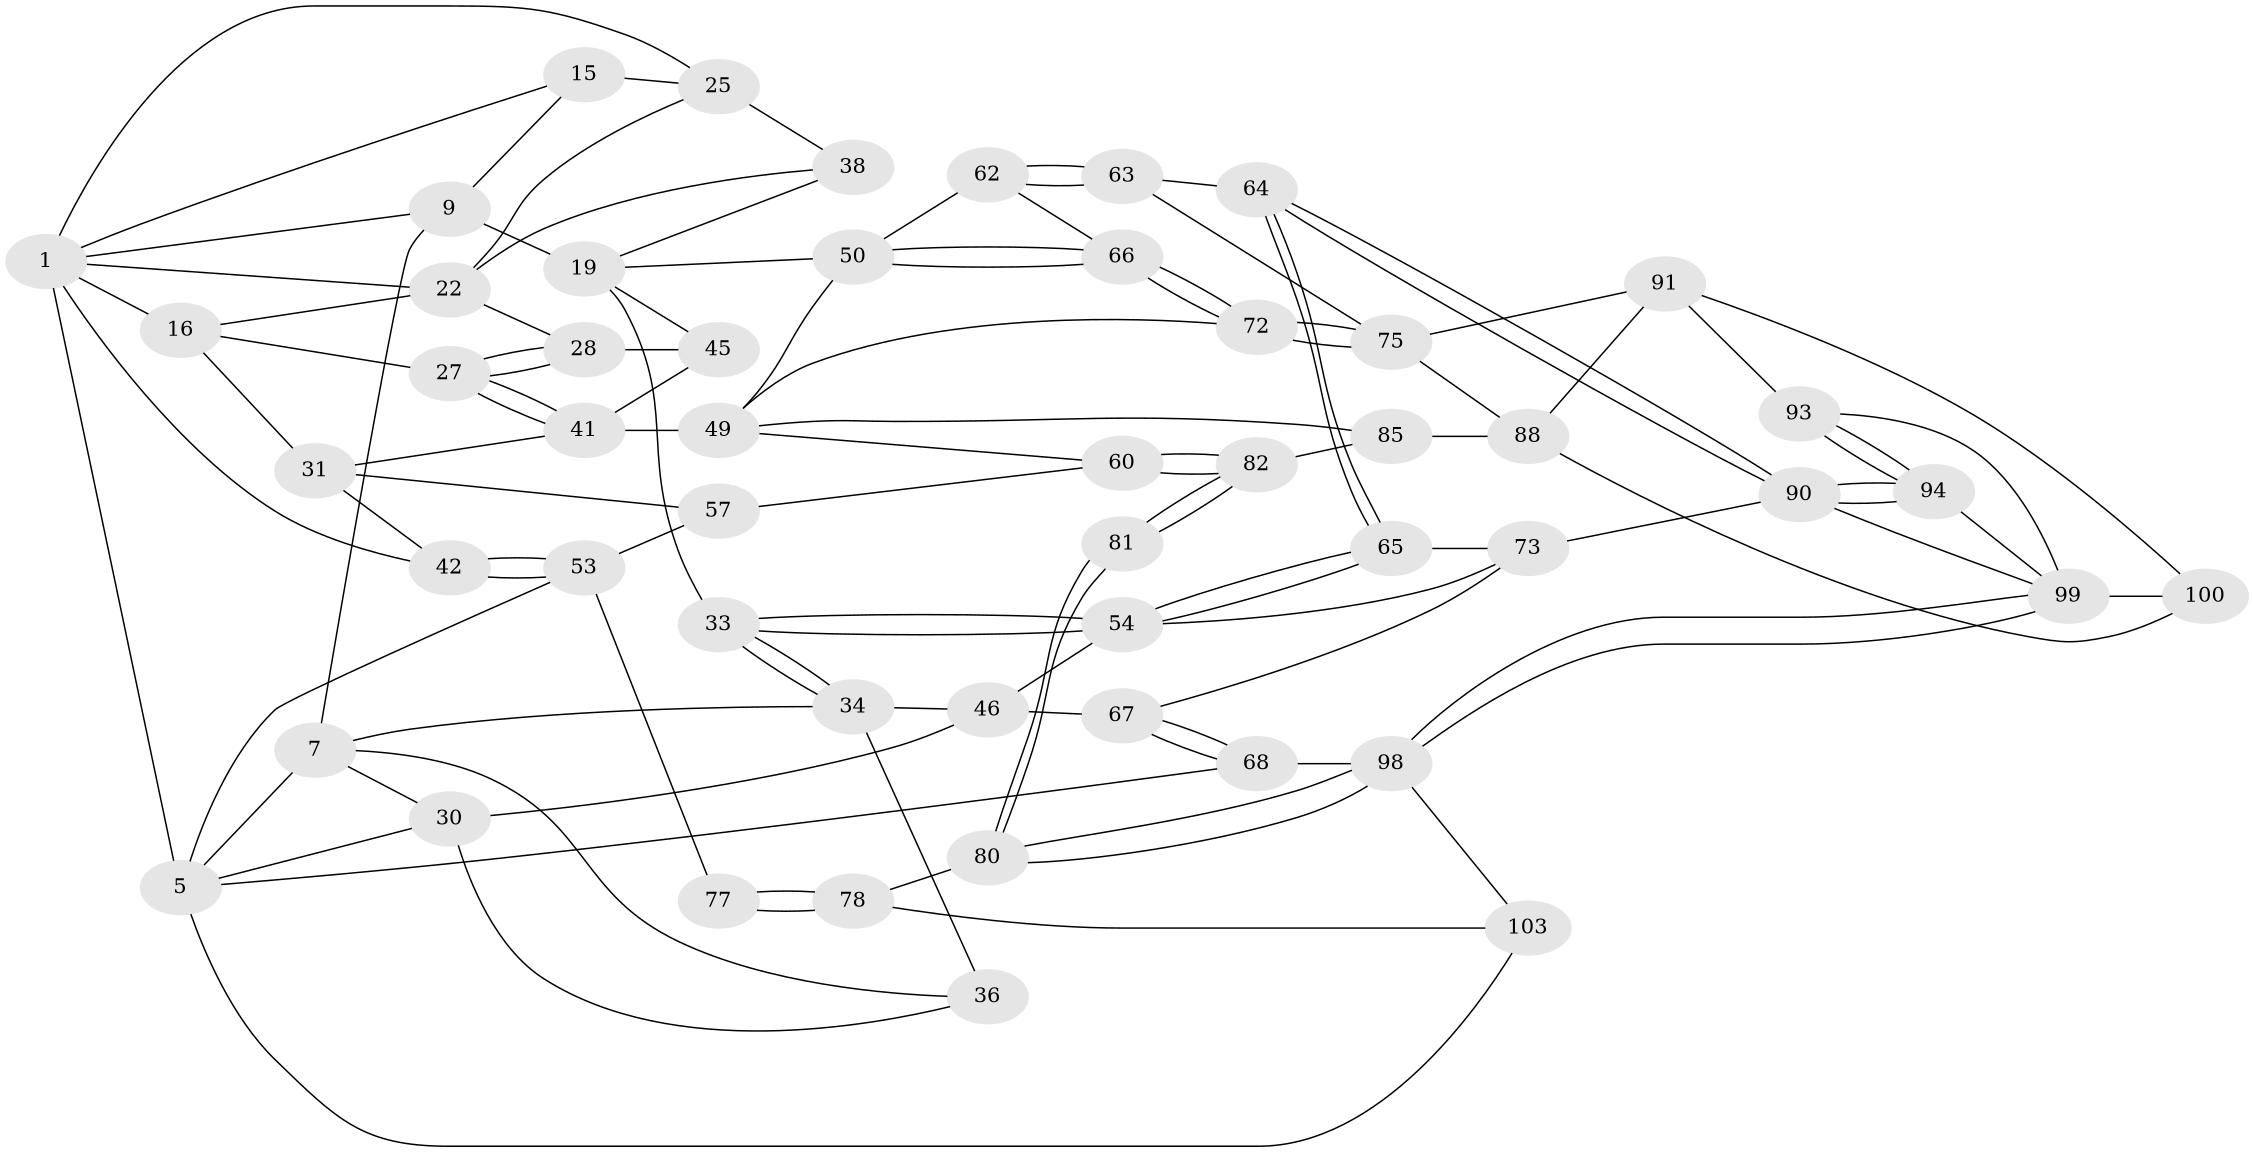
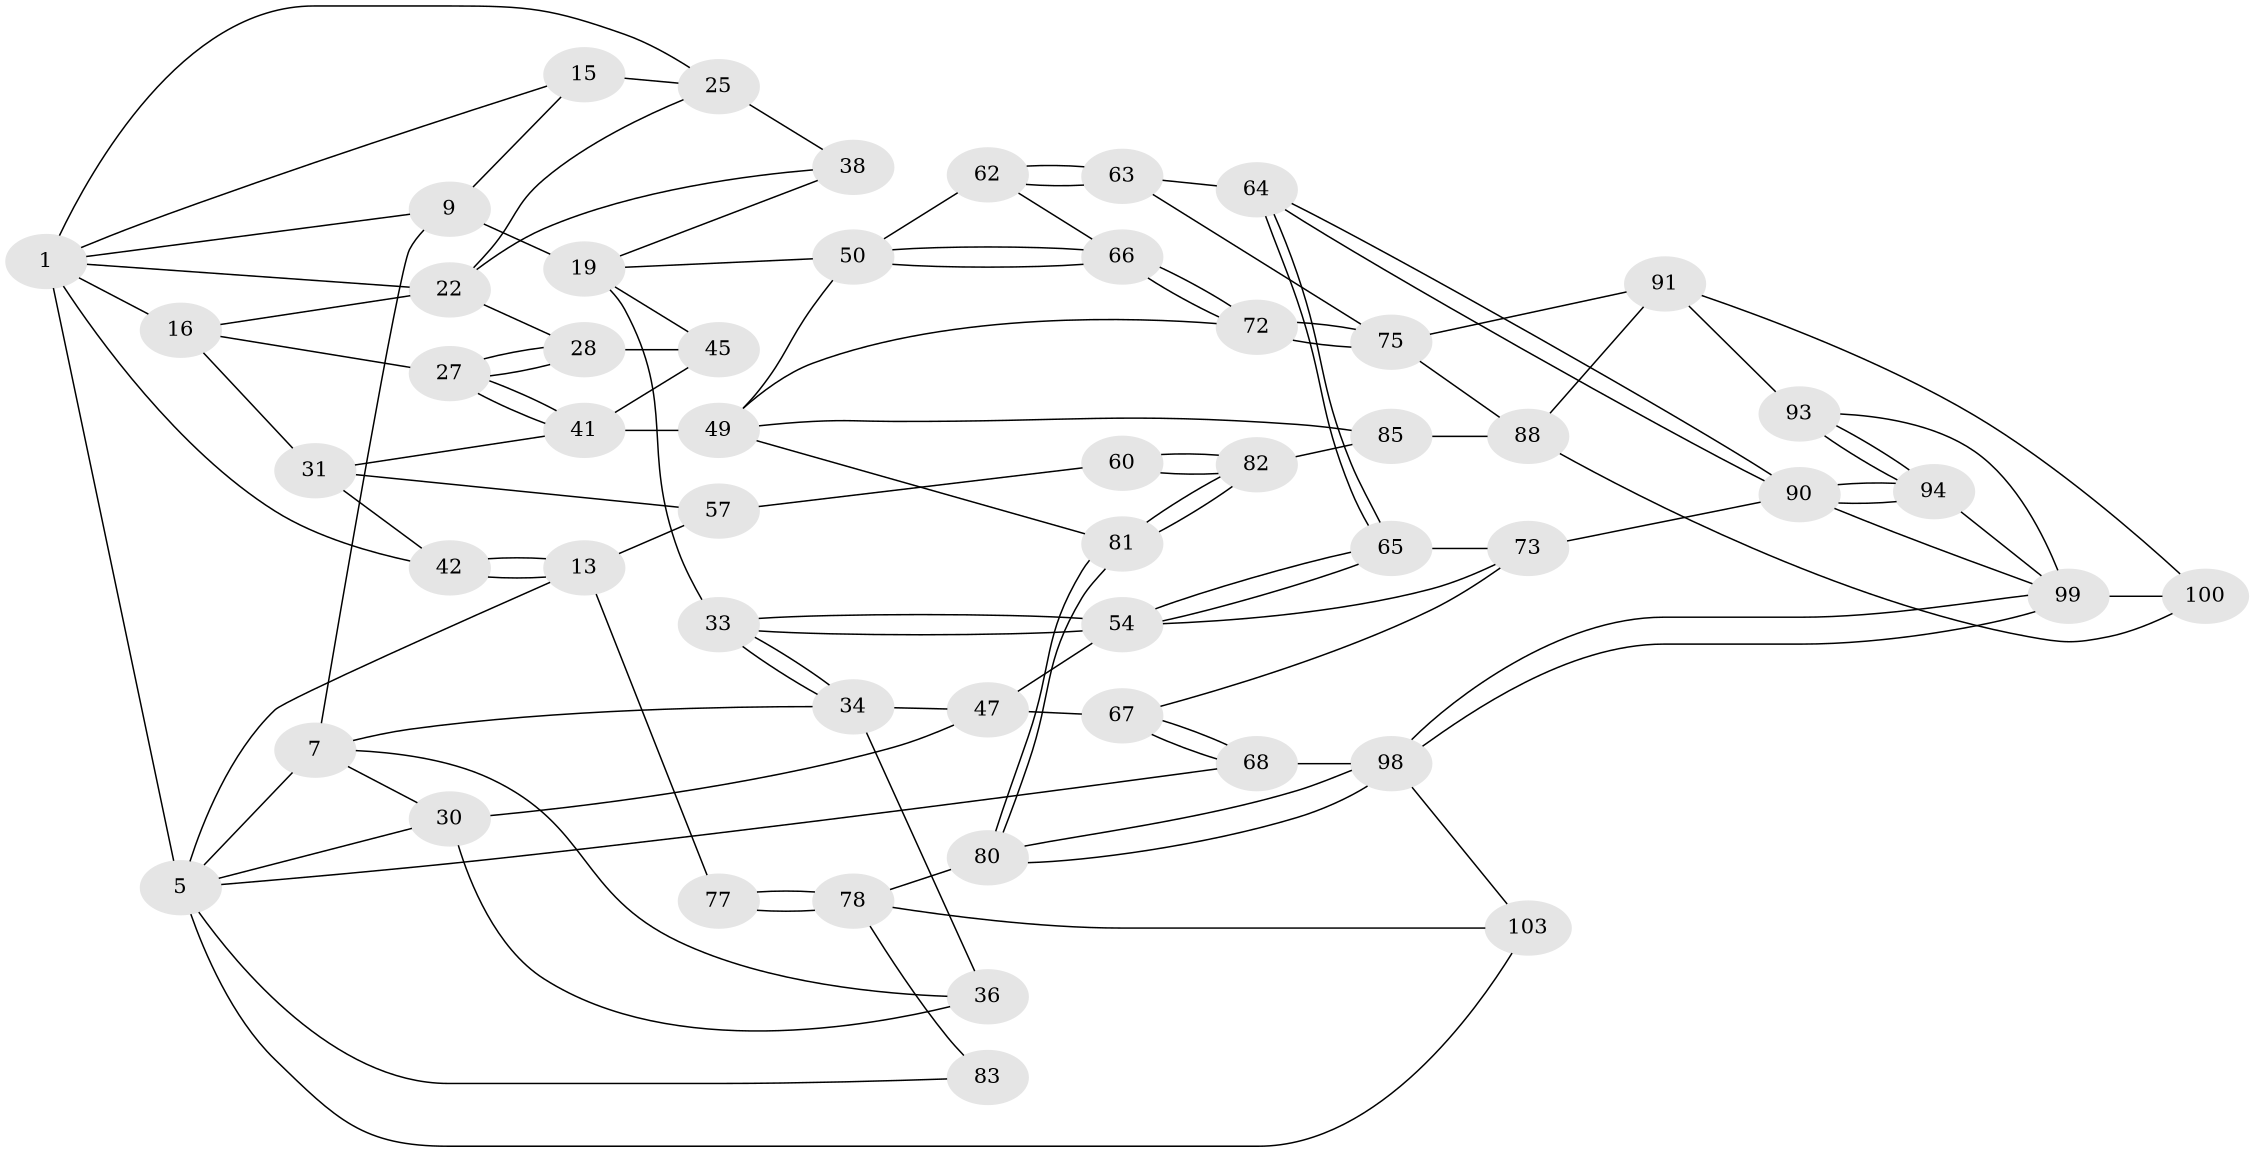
  graph {
    rankdir=LR
    node [color=gray90 style=filled]
    1 [super="+8+2"]
    5 [super="+52+6+101"]
    9 [super="+10+18"]
    15 [super="+17"]
    16 [super="+20"]
    22 [super="+23"]
    25 [super="+26"]
    42
    7 [super="+11"]
    30 [super="+37"]
-   53 [super="+56"]
+   53 [super="+56" label=13]
    68
+   83 [super="+84"]
    103 [super="+104"]
    19 [super="+31"]
    27
    n17 [label=31 super="+40"]
    38
    28
    34 [super="+43"]
    36
-   46 [super="+47"]
+   46 [super="+47" label=47]
    57 [super="+58"]
    77
    98 [super="+106"]
    33
    45
    50 [super="+51"]
    41 [super="+48"]
    54 [super="+55"]
    62
    66
    49 [super="+61"]
    67
    65
    73 [super="+74"]
    60
    72
    85 [super="+97+86"]
    82
    75 [super="+76"]
    88 [super="+96+89"]
    63
    78 [super="+79"]
    90
    64
    91 [super="+92"]
    99 [super="+107"]
    94
    81
    100
    93
    80
    1 -- 5
    1 -- 9
    1 -- 15 [weight=2]
    1 -- 16 [weight=2]
    1 -- 22
    1 -- 25
    1 -- 42
    5 -- 7
    5 -- 30
    5 -- 53
    5 -- 68 [weight=2]
+   5 -- 83 [weight=2]
    5 -- 103
    9 -- 15
    9 -- 19 [weight=2]
    15 -- 25
    16 -- 22
    16 -- 27
    16 -- n17
    22 -- 25
    22 -- 38
    22 -- 28
    25 -- 38
    42 -- 53
    42 -- 53
    7 -- 9
    7 -- 30
    7 -- 34
    7 -- 36
    30 -- 36
    30 -- 46
    53 -- 57
    53 -- 77
    68 -- 98
    19 -- 38
    19 -- 33
    19 -- 45
    19 -- 50
    27 -- 28
    27 -- 28
    27 -- 41
    27 -- 41
    n17 -- 42
    n17 -- 57
    n17 -- 41
    28 -- 45
    34 -- 36
    34 -- 46
    46 -- 54
    46 -- 67
    57 -- 60
    77 -- 78
    77 -- 78
    98 -- 103
    98 -- 99 [weight=2]
    98 -- 99
    33 -- 34
    33 -- 34
    33 -- 54
    33 -- 54
    50 -- 62
    50 -- 66
    50 -- 66
    41 -- 45
    41 -- 49
    54 -- 65
    54 -- 65
    54 -- 73
    62 -- 66
    62 -- 63
    62 -- 63
    66 -- 72
    66 -- 72
    49 -- 50
-   49 -- 60
+   49 -- 81
    49 -- 72
    49 -- 85
    67 -- 68
    67 -- 68
    67 -- 73
    65 -- 73
    73 -- 90
    60 -- 82
    60 -- 82
    72 -- 75
    72 -- 75
    85 -- 88 [weight=2]
    82 -- 85
    75 -- 88
    75 -- 91
    88 -- 91
    88 -- 100
    63 -- 75
    63 -- 64
+   78 -- 83
    78 -- 103
    78 -- 80
    90 -- 99
    90 -- 94
    90 -- 94
    64 -- 65
    64 -- 65
    64 -- 90
    64 -- 90
    91 -- 100
    91 -- 93
    99 -- 100
    94 -- 99
    81 -- 82
    81 -- 82
    93 -- 99
    93 -- 94
    93 -- 94
    80 -- 98
    80 -- 98
    80 -- 81
    80 -- 81
  }
